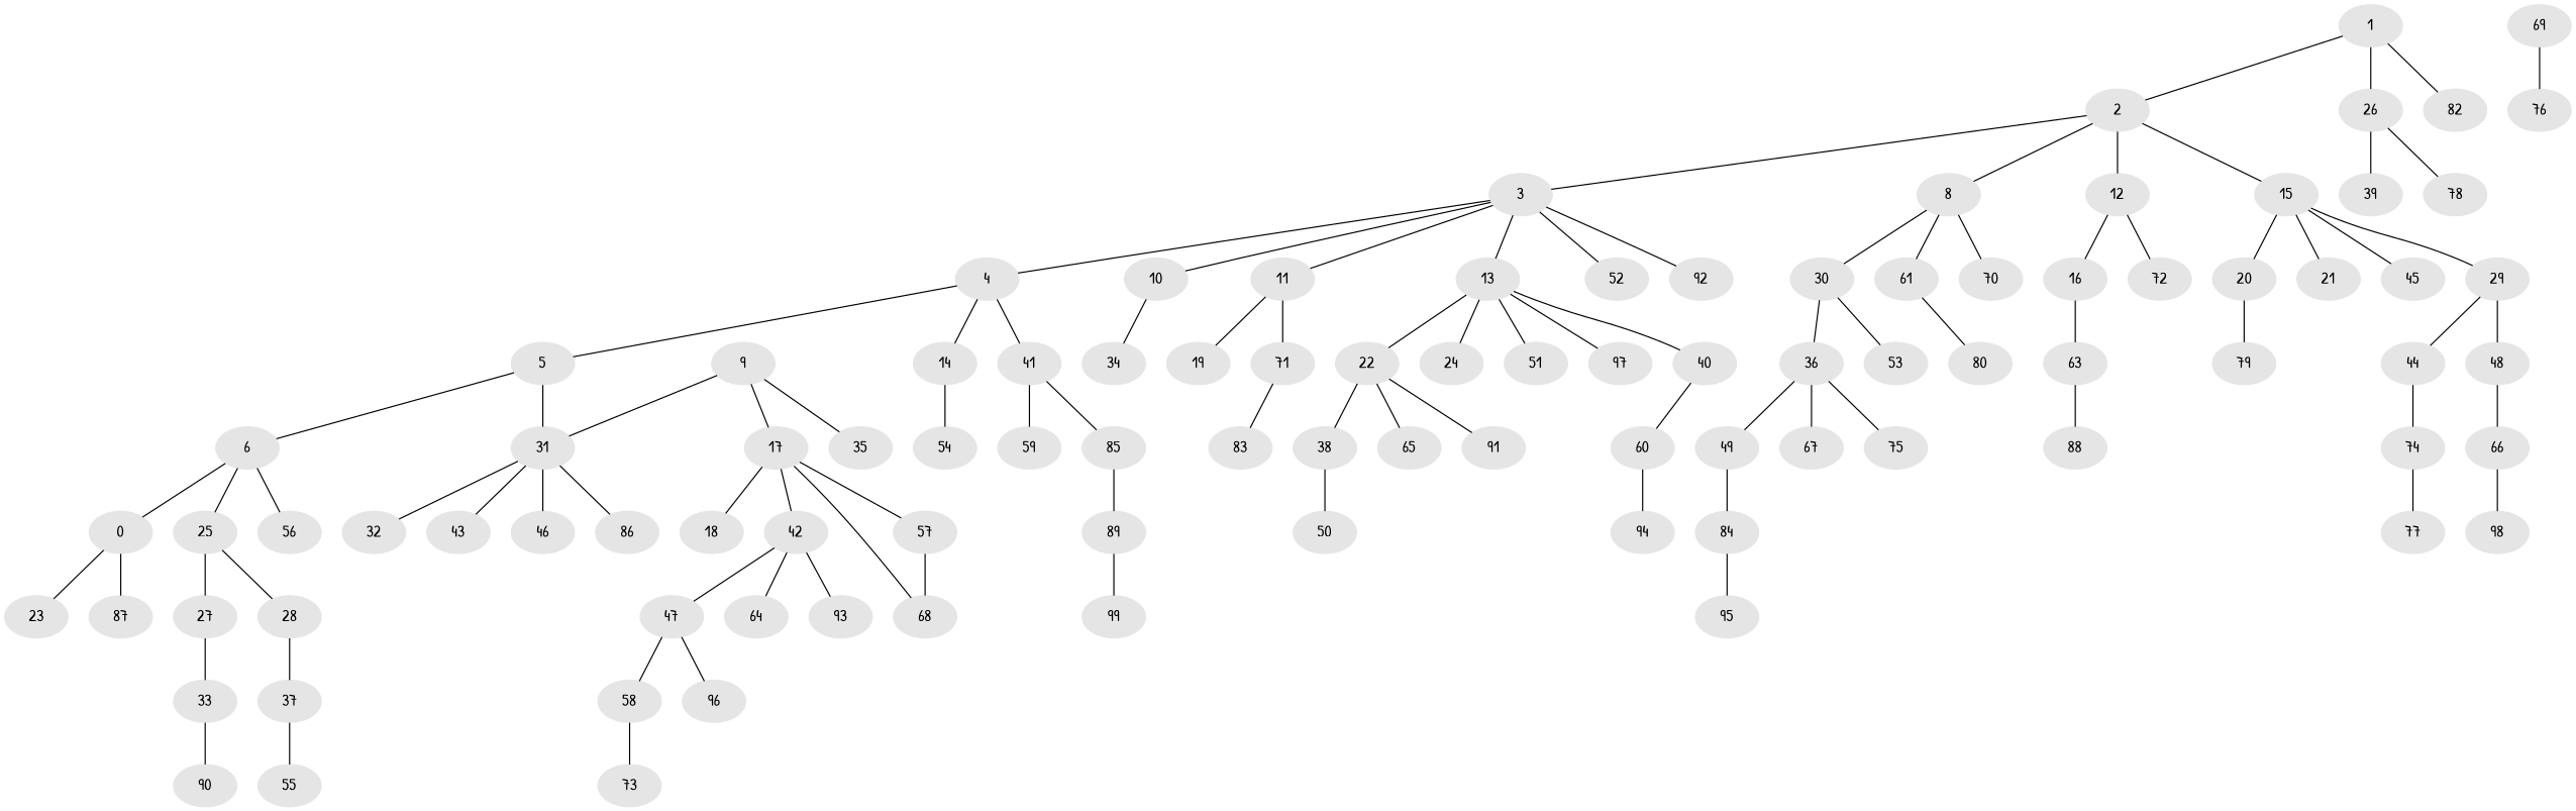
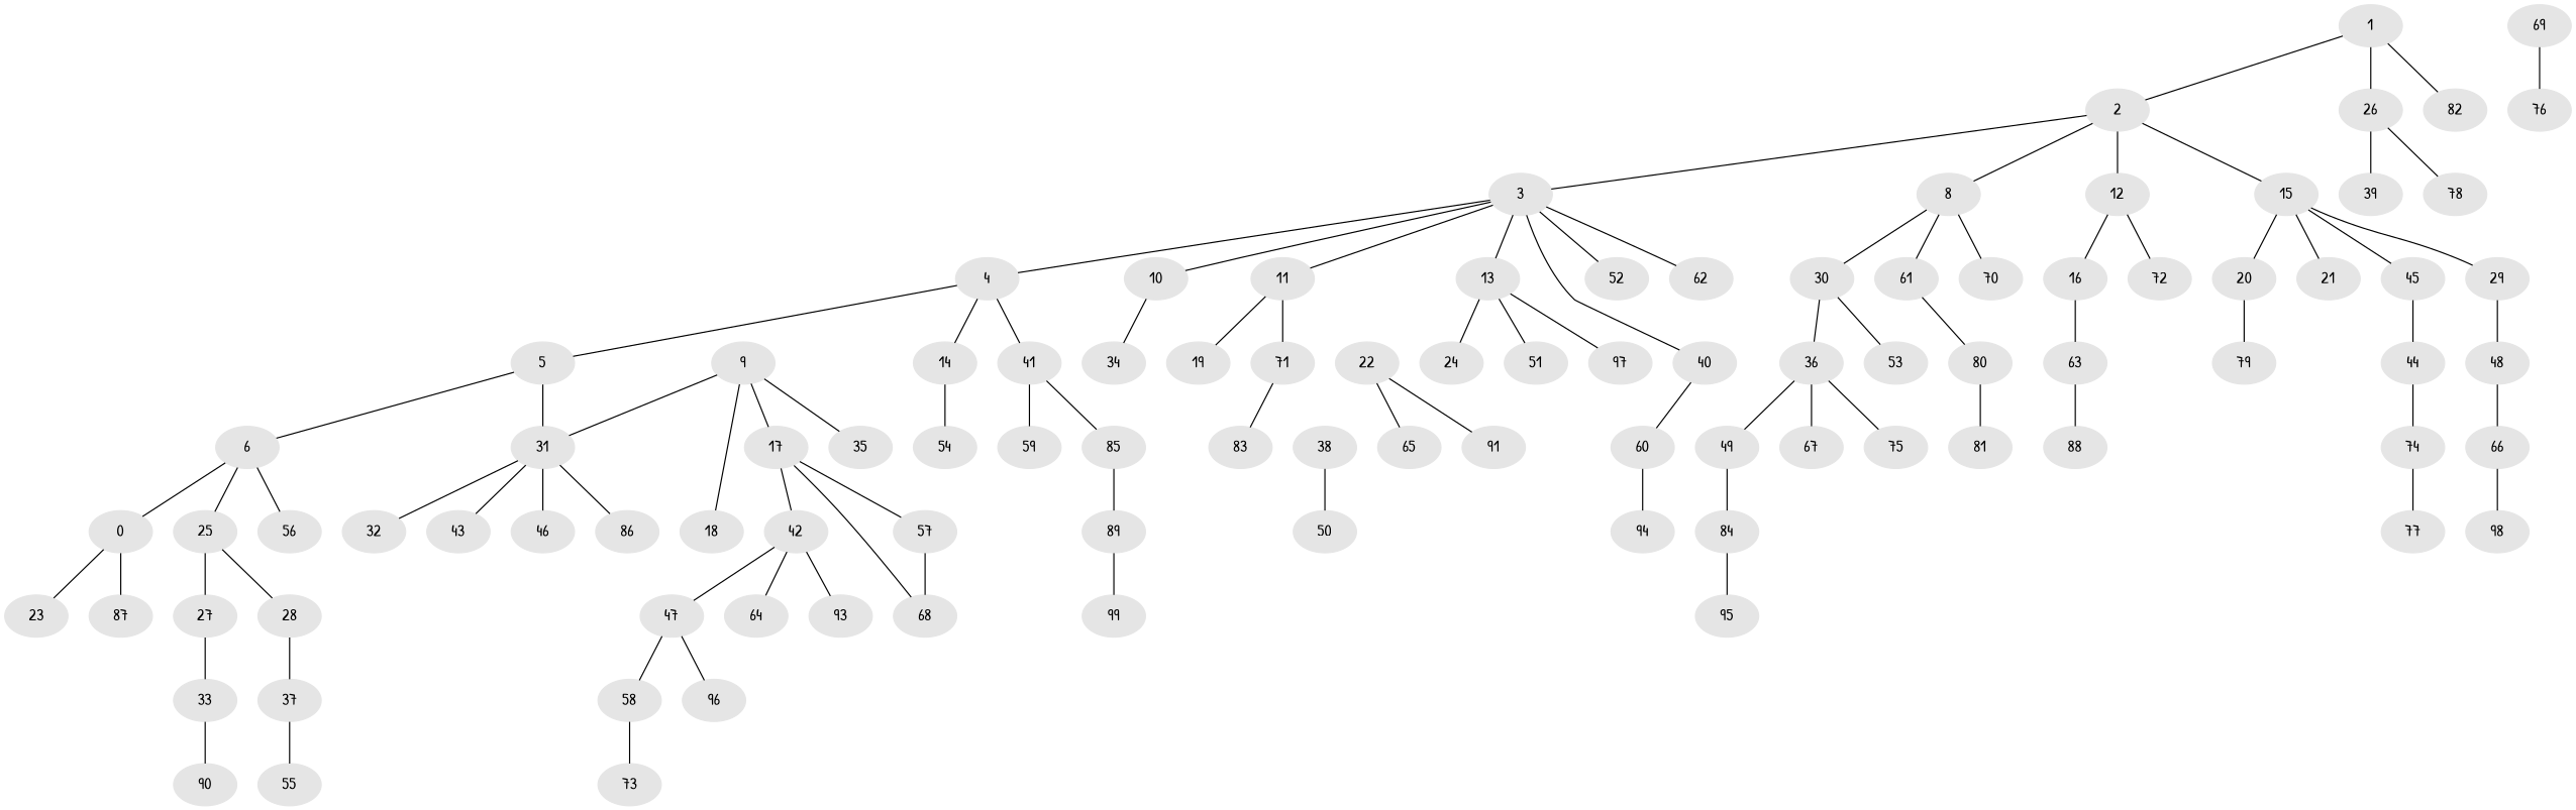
  graph {
    fontname="Patrick Hand"
    node [color=gray90 fontname="Patrick Hand" style=filled]
    edge [fontname="Patrick Hand"]
    1
    2
    26
    82
    3
    8
    12
    15
    39
    78
    4
    10
    11
    13
    52
-   62 [label=92]
+   62
    30
    61
    70
    16
    72
    20
    21
    29
    45
    5
    14
    41
    34
    19
    71
    22
    24
    40
    51
    97
    6
    31
    54
    59
    85
    n42 [label=0]
    25
    56
    9
    17
    35
    23
    87
    27
    28
    36
    53
    80
    18
    42
    57
    68
    32
    43
    46
    86
    83
    63
    38
    65
    91
    60
    79
    44
    48
    88
    47
    64
    93
    50
    33
    37
    90
    55
    74
    66
    49
    67
    75
    84
    94
    89
    58
    96
    77
    73
    98
    95
    69
    76
+   81
    99
    1 -- 2
    1 -- 26
    1 -- 82
    2 -- 3
    2 -- 8
    2 -- 12
    2 -- 15
    26 -- 39
    26 -- 78
    3 -- 4
    3 -- 10
    3 -- 11
    3 -- 13
    3 -- 52
    3 -- 62
    8 -- 30
    8 -- 61
    8 -- 70
    12 -- 16
    12 -- 72
    15 -- 20
    15 -- 21
    15 -- 29
    15 -- 45
    4 -- 5
    4 -- 14
    4 -- 41
    10 -- 34
    11 -- 19
    11 -- 71
-   13 -- 22
    13 -- 24
-   13 -- 40
+   3 -- 40
    13 -- 51
    13 -- 97
    30 -- 36
    30 -- 53
    61 -- 80
    16 -- 63
    20 -- 79
-   29 -- 44
+   45 -- 44
    29 -- 48
    5 -- 6
    5 -- 31
    14 -- 54
    41 -- 59
    41 -- 85
    71 -- 83
-   22 -- 38
    22 -- 65
    22 -- 91
    40 -- 60
    6 -- n42
    6 -- 25
    6 -- 56
    31 -- 32
    31 -- 43
    31 -- 46
    31 -- 86
    85 -- 89
    n42 -- 23
    n42 -- 87
    25 -- 27
    25 -- 28
    9 -- 31
    9 -- 17
    9 -- 35
-   17 -- 18
+   9 -- 18
    17 -- 42
    17 -- 57
    17 -- 68
    27 -- 33
    28 -- 37
    36 -- 49
    36 -- 67
    36 -- 75
+   80 -- 81
    42 -- 47
    42 -- 64
    42 -- 93
    57 -- 68
    63 -- 88
    38 -- 50
    60 -- 94
    44 -- 74
    48 -- 66
    47 -- 58
    47 -- 96
    33 -- 90
    37 -- 55
    74 -- 77
    66 -- 98
    49 -- 84
    84 -- 95
    89 -- 99
    58 -- 73
    69 -- 76
  }
